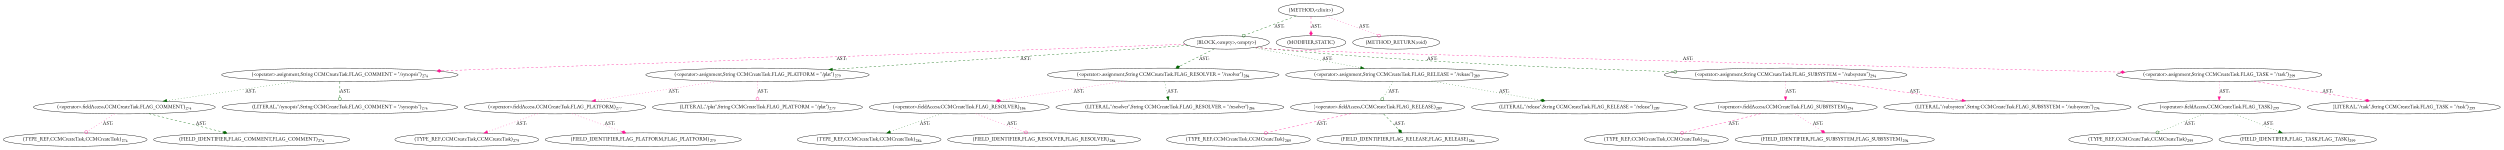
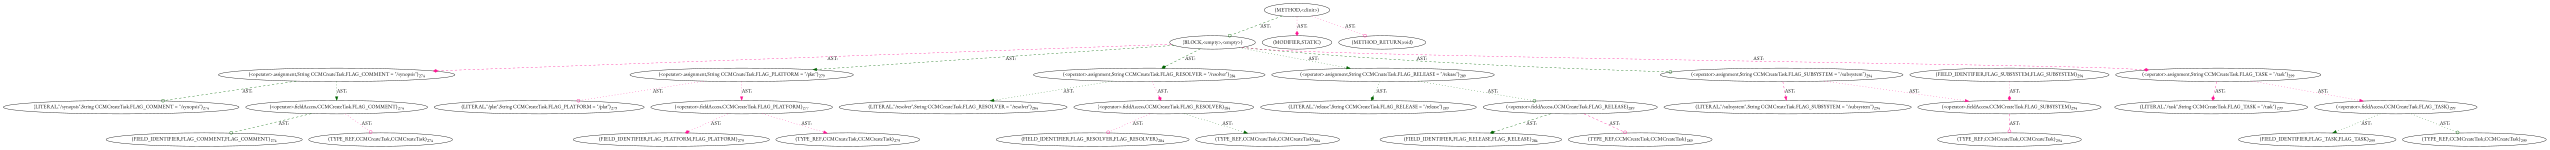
  digraph {
    fontname="EB Garamond"
    node [fontname="EB Garamond"]
    edge [arrowhead=odot color=deeppink fontname="EB Garamond" style=dotted]
    n1 [label=<(METHOD,&lt;clinit&gt;)>]
    n2 [label=<(BLOCK,&lt;empty&gt;,&lt;empty&gt;)>]
    n3 [label=<(MODIFIER,STATIC)>]
    n4 [label=<(METHOD_RETURN,void)>]
    n5 [label=<(&lt;operator&gt;.assignment,String CCMCreateTask.FLAG_COMMENT = &quot;/synopsis&quot;)<SUB>274</SUB>>]
    n6 [label=<(&lt;operator&gt;.assignment,String CCMCreateTask.FLAG_PLATFORM = &quot;/plat&quot;)<SUB>279</SUB>>]
    n7 [label=<(&lt;operator&gt;.assignment,String CCMCreateTask.FLAG_RESOLVER = &quot;/resolver&quot;)<SUB>284</SUB>>]
    n8 [label=<(&lt;operator&gt;.assignment,String CCMCreateTask.FLAG_RELEASE = &quot;/release&quot;)<SUB>289</SUB>>]
    n9 [label=<(&lt;operator&gt;.assignment,String CCMCreateTask.FLAG_SUBSYSTEM = &quot;/subsystem&quot;)<SUB>294</SUB>>]
    n10 [label=<(&lt;operator&gt;.assignment,String CCMCreateTask.FLAG_TASK = &quot;/task&quot;)<SUB>299</SUB>>]
    n11 [label=<(&lt;operator&gt;.fieldAccess,CCMCreateTask.FLAG_COMMENT)<SUB>274</SUB>>]
    n12 [label=<(LITERAL,&quot;/synopsis&quot;,String CCMCreateTask.FLAG_COMMENT = &quot;/synopsis&quot;)<SUB>274</SUB>>]
    n13 [label=<(&lt;operator&gt;.fieldAccess,CCMCreateTask.FLAG_PLATFORM)<SUB>277</SUB>>]
    n14 [label=<(LITERAL,&quot;/plat&quot;,String CCMCreateTask.FLAG_PLATFORM = &quot;/plat&quot;)<SUB>279</SUB>>]
    n15 [label=<(&lt;operator&gt;.fieldAccess,CCMCreateTask.FLAG_RESOLVER)<SUB>184</SUB>>]
    n16 [label=<(LITERAL,&quot;/resolver&quot;,String CCMCreateTask.FLAG_RESOLVER = &quot;/resolver&quot;)<SUB>284</SUB>>]
    n17 [label=<(&lt;operator&gt;.fieldAccess,CCMCreateTask.FLAG_RELEASE)<SUB>289</SUB>>]
    n18 [label=<(LITERAL,&quot;/release&quot;,String CCMCreateTask.FLAG_RELEASE = &quot;/release&quot;)<SUB>289</SUB>>]
    n19 [label=<(&lt;operator&gt;.fieldAccess,CCMCreateTask.FLAG_SUBSYSTEM)<SUB>294</SUB>>]
    n20 [label=<(LITERAL,&quot;/subsystem&quot;,String CCMCreateTask.FLAG_SUBSYSTEM = &quot;/subsystem&quot;)<SUB>294</SUB>>]
    n21 [label=<(&lt;operator&gt;.fieldAccess,CCMCreateTask.FLAG_TASK)<SUB>299</SUB>>]
    n22 [label=<(LITERAL,&quot;/task&quot;,String CCMCreateTask.FLAG_TASK = &quot;/task&quot;)<SUB>299</SUB>>]
    n23 [label=<(TYPE_REF,CCMCreateTask,CCMCreateTask)<SUB>274</SUB>>]
    n24 [label=<(FIELD_IDENTIFIER,FLAG_COMMENT,FLAG_COMMENT)<SUB>274</SUB>>]
    n25 [label=<(TYPE_REF,CCMCreateTask,CCMCreateTask)<SUB>279</SUB>>]
    n26 [label=<(FIELD_IDENTIFIER,FLAG_PLATFORM,FLAG_PLATFORM)<SUB>279</SUB>>]
    n27 [label=<(TYPE_REF,CCMCreateTask,CCMCreateTask)<SUB>284</SUB>>]
    n28 [label=<(FIELD_IDENTIFIER,FLAG_RESOLVER,FLAG_RESOLVER)<SUB>284</SUB>>]
    n29 [label=<(TYPE_REF,CCMCreateTask,CCMCreateTask)<SUB>289</SUB>>]
    n30 [label=<(FIELD_IDENTIFIER,FLAG_RELEASE,FLAG_RELEASE)<SUB>284</SUB>>]
    n31 [label=<(TYPE_REF,CCMCreateTask,CCMCreateTask)<SUB>294</SUB>>]
    n32 [label=<(FIELD_IDENTIFIER,FLAG_SUBSYSTEM,FLAG_SUBSYSTEM)<SUB>294</SUB>>]
    n33 [label=<(TYPE_REF,CCMCreateTask,CCMCreateTask)<SUB>299</SUB>>]
    n34 [label=<(FIELD_IDENTIFIER,FLAG_TASK,FLAG_TASK)<SUB>299</SUB>>]
    n1 -> n2 [color=darkgreen label="AST: " style=dashed]
-   n1 -> n3 [arrowhead=diamond label="AST: " style=dashed]
+   n1 -> n3 [arrowhead=diamond label="AST: "]
    n1 -> n4 [label="AST: "]
    n2 -> n5 [arrowhead=diamond label="AST: " style=dashed]
    n2 -> n6 [arrowhead=normal color=darkgreen label="AST: " style=dashed]
    n2 -> n7 [arrowhead=diamond color=darkgreen label="AST: " style=dashed]
    n2 -> n8 [arrowhead=normal color=darkgreen label="AST: "]
    n2 -> n9 [color=darkgreen label="AST: " style=dashed]
    n2 -> n10 [arrowhead=diamond label="AST: " style=dashed]
    n5 -> n11 [arrowhead=normal color=darkgreen label="AST: "]
    n5 -> n12 [color=darkgreen label="AST: " style=dashed]
    n6 -> n13 [arrowhead=normal label="AST: "]
    n6 -> n14 [label="AST: "]
    n7 -> n15 [arrowhead=diamond label="AST: "]
    n7 -> n16 [arrowhead=normal color=darkgreen label="AST: "]
    n8 -> n17 [color=darkgreen label="AST: "]
    n8 -> n18 [arrowhead=diamond color=darkgreen label="AST: "]
    n9 -> n19 [arrowhead=normal label="AST: "]
    n9 -> n20 [arrowhead=normal label="AST: " style=dashed]
    n10 -> n21 [arrowhead=normal label="AST: "]
    n10 -> n22 [arrowhead=diamond label="AST: " style=dashed]
    n11 -> n23 [label="AST: "]
-   n11 -> n24 [arrowhead=diamond color=darkgreen label="AST: " style=dashed]
+   n11 -> n24 [color=darkgreen label="AST: " style=dashed]
    n13 -> n25 [arrowhead=normal label="AST: "]
    n13 -> n26 [arrowhead=diamond label="AST: "]
    n15 -> n27 [arrowhead=normal color=darkgreen label="AST: "]
    n15 -> n28 [label="AST: "]
    n17 -> n29 [label="AST: " style=dashed]
    n17 -> n30 [arrowhead=diamond color=darkgreen label="AST: " style=dashed]
    n19 -> n31 [label="AST: " style=dashed]
-   n19 -> n32 [arrowhead=diamond label="AST: "]
+   n32 -> n19 [arrowhead=diamond label="AST: "]
    n21 -> n33 [color=darkgreen label="AST: "]
    n21 -> n34 [arrowhead=normal color=darkgreen label="AST: "]
  }
